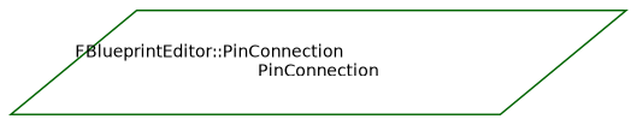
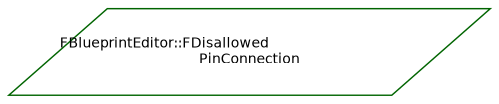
  digraph {
    rankdir=LR
    fontname="DejaVu Sans"
-   n1 [color=darkgreen fillcolor=white fontname="DejaVu Sans" fontsize=10 height=0.2 label="FBlueprintEditor::PinConnection\lPinConnection" shape=parallelogram style=filled width=0.4]
+   n1 [color=darkgreen fillcolor=white fontname="DejaVu Sans" fontsize=10 height=0.2 label="FBlueprintEditor::FDisallowed\lPinConnection" shape=parallelogram style=filled width=0.4]
  }
